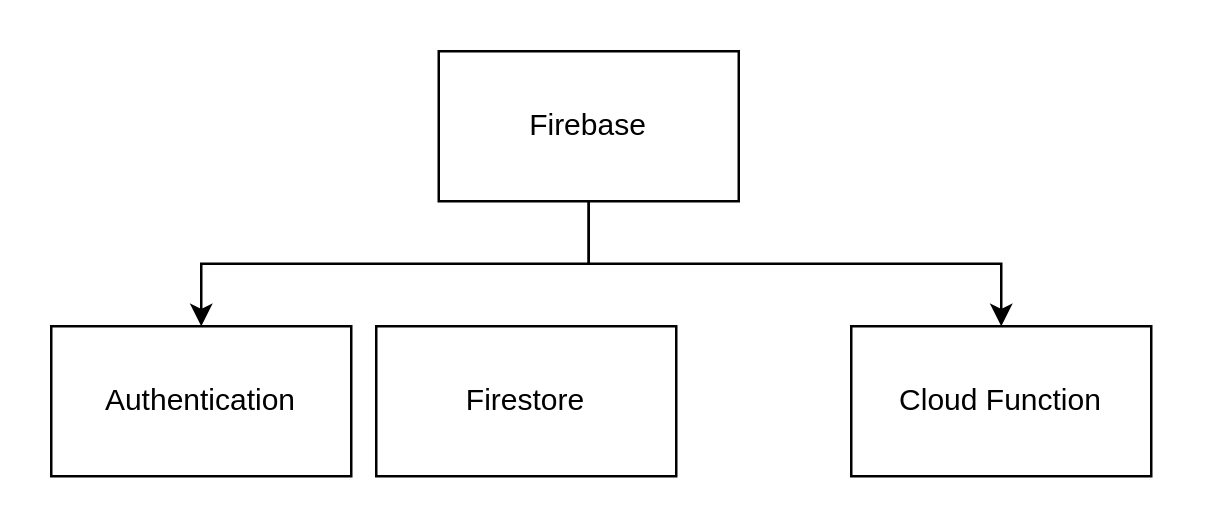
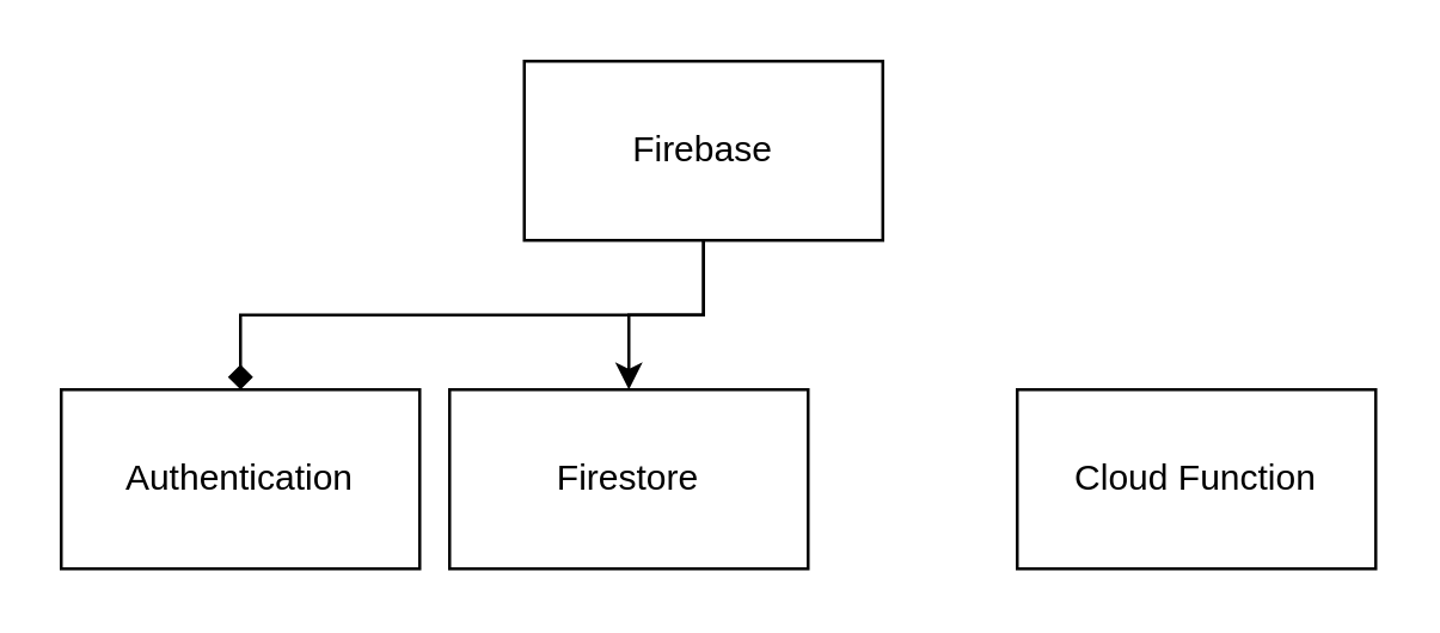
  <mxCell id="0" />
  <mxCell id="1" parent="0" />
- <mxCell id="2" style="edgeStyle=orthogonalEdgeStyle;rounded=0;orthogonalLoop=1;jettySize=auto;html=1;exitX=0.5;exitY=1;exitDx=0;exitDy=0;entryX=0.5;entryY=0;entryDx=0;entryDy=0;" parent="1" source="5" target="6" edge="1"><mxGeometry relative="1" as="geometry" /></mxCell>
- <mxCell id="4" style="edgeStyle=orthogonalEdgeStyle;rounded=0;orthogonalLoop=1;jettySize=auto;html=1;exitX=0.5;exitY=1;exitDx=0;exitDy=0;entryX=0.5;entryY=0;entryDx=0;entryDy=0;" edge="1" parent="1" source="5" target="8"><mxGeometry relative="1" as="geometry" /></mxCell>
+ <mxCell id="2" style="edgeStyle=orthogonalEdgeStyle;rounded=0;orthogonalLoop=1;jettySize=auto;html=1;exitX=0.5;exitY=1;exitDx=0;exitDy=0;entryX=0.5;entryY=0;entryDx=0;entryDy=0;endArrow=diamond;" parent="1" source="5" target="6" edge="1"><mxGeometry relative="1" as="geometry" /></mxCell>
+ <mxCell id="3" style="edgeStyle=orthogonalEdgeStyle;rounded=0;orthogonalLoop=1;jettySize=auto;html=1;exitX=0.5;exitY=1;exitDx=0;exitDy=0;entryX=0.5;entryY=0;entryDx=0;entryDy=0;" edge="1" parent="1" source="5" target="7"><mxGeometry relative="1" as="geometry" /></mxCell>
  <mxCell id="5" value="Firebase" style="rounded=0;whiteSpace=wrap;html=1;" parent="1" vertex="1"><mxGeometry x="175" y="20" width="120" height="60" as="geometry" /></mxCell>
  <mxCell id="6" value="Authentication" style="rounded=0;whiteSpace=wrap;html=1;" parent="1" vertex="1"><mxGeometry x="20" y="130" width="120" height="60" as="geometry" /></mxCell>
  <mxCell id="7" value="Firestore" style="rounded=0;whiteSpace=wrap;html=1;" vertex="1" parent="1"><mxGeometry x="150" y="130" width="120" height="60" as="geometry" /></mxCell>
  <mxCell id="8" value="Cloud Function" style="rounded=0;whiteSpace=wrap;html=1;" vertex="1" parent="1"><mxGeometry x="340" y="130" width="120" height="60" as="geometry" /></mxCell>
